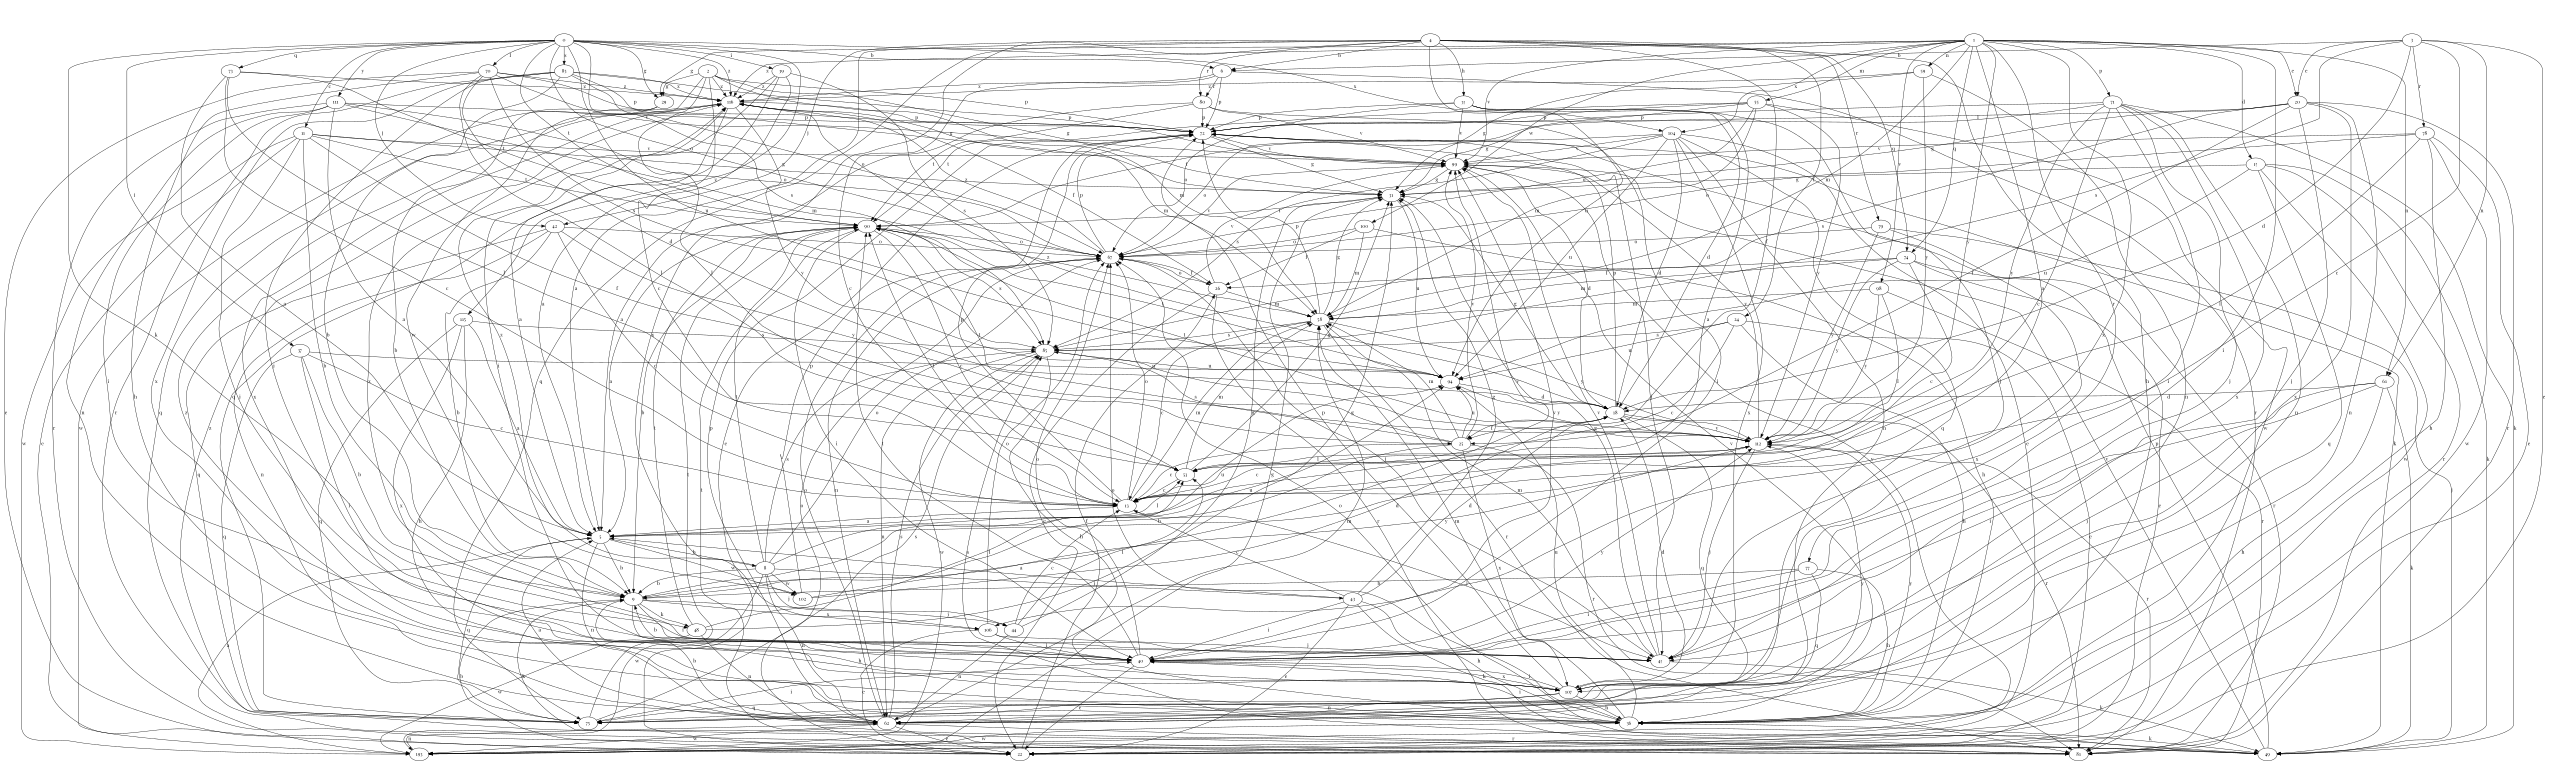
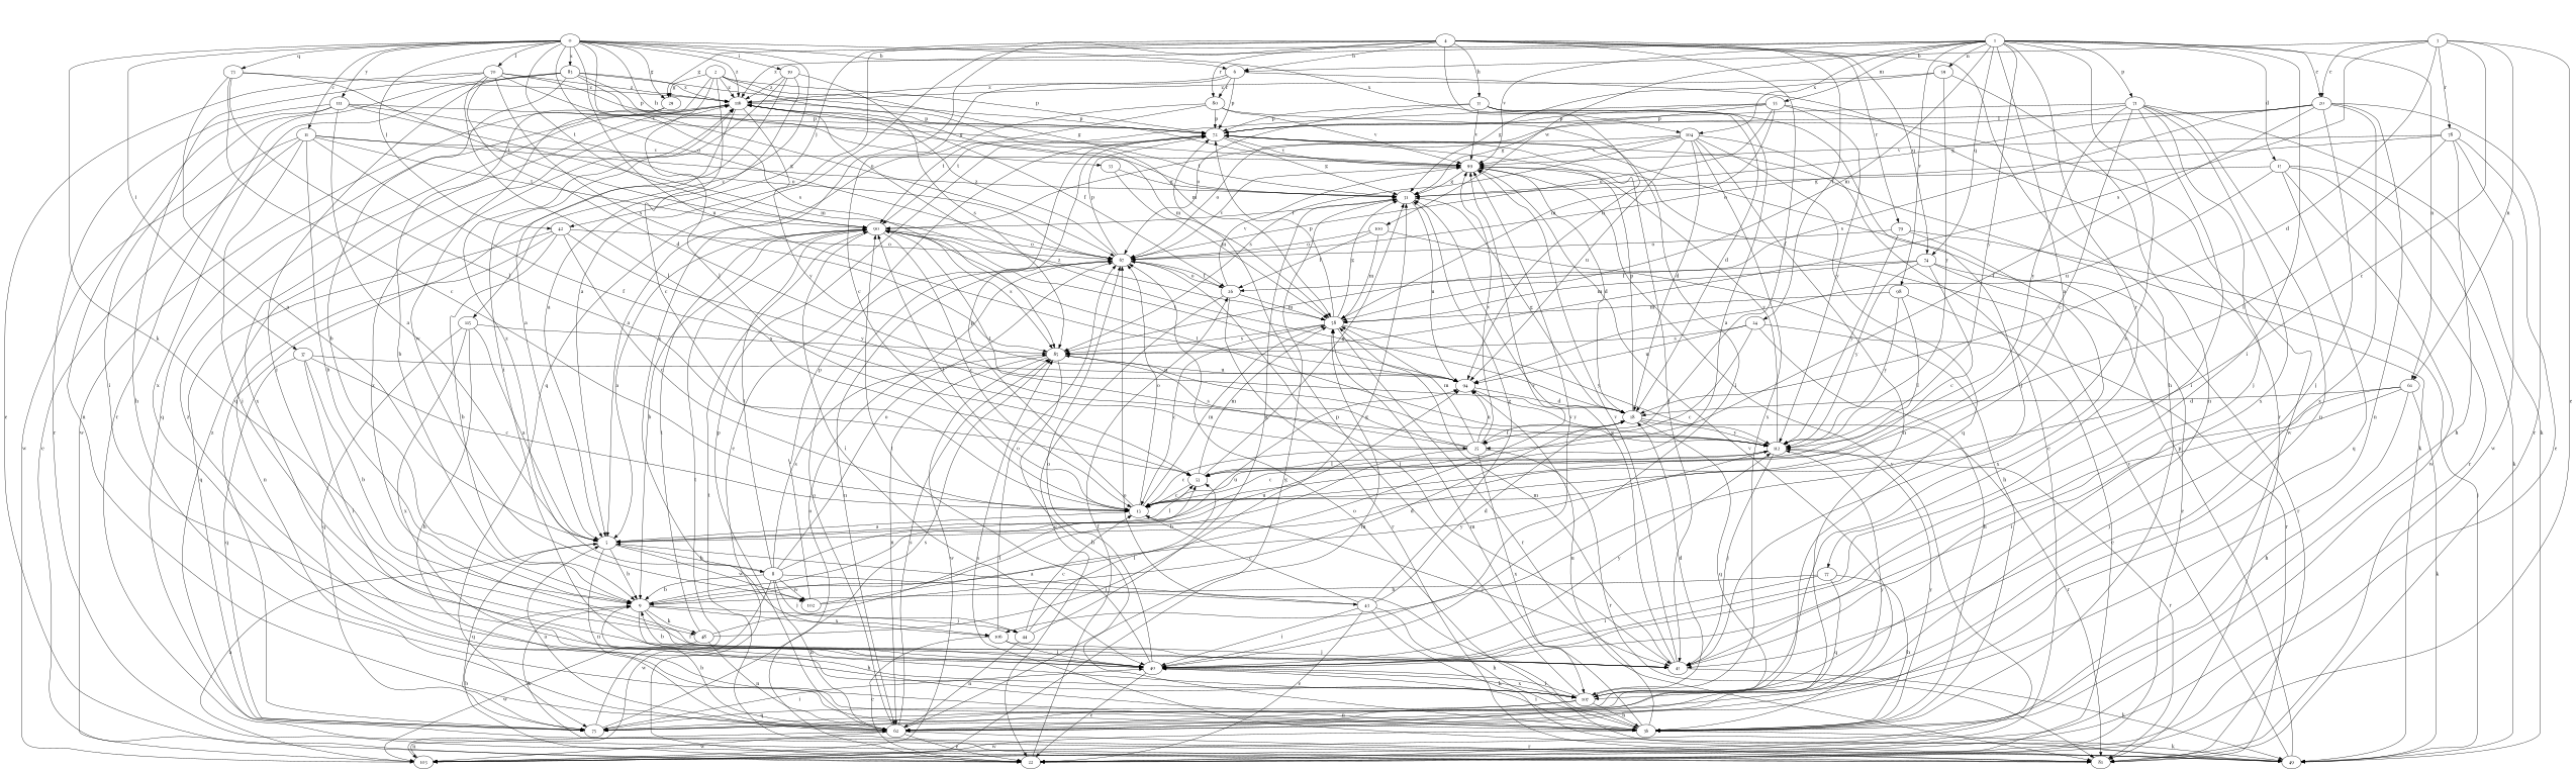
  strict digraph {
    fontname="Playfair Display"
    node [fontname="Playfair Display"]
    edge [fontname="Playfair Display"]
    0
    6
    11
    29
+   33
    37
    39
    42
    48
    n10 [label=70]
    67
    73
    83
    85
    90
    94
    104
    111
    115
    116
    13
    72
    80
    81
    99
    31
    22
    25
    9
-   103 [label=193]
+   103
    45
    58
    40
    75
    5
    112
    62
    53
    18
    36
    26
    107
    1
    15
    20
    55
    59
    61
    71
    74
    77
    98
    100
    106
    102
    8
    49
    2
    3
    78
    4
    24
    35
    79
    43
    44
    0 -> 6 [label=b]
    0 -> 11 [label=c]
    0 -> 29 [label=g]
+   0 -> 33 [label=h]
    0 -> 37 [label=i]
    0 -> 39 [label=i]
    0 -> 42 [label=j]
    0 -> 48 [label=k]
    0 -> n10 [label=l]
    0 -> 67 [label=o]
    0 -> 73 [label=q]
    0 -> 83 [label=s]
    0 -> 85 [label=s]
    0 -> 90 [label=t]
    0 -> 94 [label=u]
    0 -> 104 [label=x]
    0 -> 111 [label=y]
    0 -> 115 [label=z]
    0 -> 116 [label=z]
    6 -> 116 [label=z]
    6 -> 13 [label=c]
    6 -> 72 [label=p]
    6 -> 80 [label=r]
    6 -> 81 [label=r]
    11 -> 90 [label=t]
    11 -> 99 [label=v]
    11 -> 31 [label=g]
    11 -> 22 [label=e]
    11 -> 25 [label=f]
    11 -> 9 [label=b]
    11 -> 103 [label=w]
    11 -> 45 [label=j]
    29 -> 9 [label=b]
    29 -> 103 [label=w]
+   33 -> 31 [label=g]
+   33 -> 58 [label=m]
    37 -> 94 [label=u]
    37 -> 13 [label=c]
    37 -> 9 [label=b]
    37 -> 40 [label=i]
    37 -> 75 [label=q]
    39 -> 85 [label=s]
    39 -> 116 [label=z]
    39 -> 40 [label=i]
    39 -> 75 [label=q]
    39 -> 5 [label=a]
    42 -> 67 [label=o]
    42 -> 13 [label=c]
    42 -> 9 [label=b]
    42 -> 75 [label=q]
    42 -> 112 [label=y]
    42 -> 62 [label=n]
    48 -> 90 [label=t]
    48 -> 31 [label=g]
    48 -> 103 [label=w]
    48 -> 62 [label=n]
    48 -> 53 [label=l]
    n10 -> 85 [label=s]
    n10 -> 116 [label=z]
    n10 -> 72 [label=p]
    n10 -> 99 [label=v]
    n10 -> 22 [label=e]
    n10 -> 53 [label=l]
    n10 -> 18 [label=d]
    n10 -> 36 [label=h]
    67 -> 116 [label=z]
    67 -> 72 [label=p]
    67 -> 99 [label=v]
    67 -> 45 [label=j]
    67 -> 62 [label=n]
    67 -> 26 [label=f]
    73 -> 90 [label=t]
    73 -> 116 [label=z]
    73 -> 13 [label=c]
    73 -> 5 [label=a]
    73 -> 53 [label=l]
    83 -> 67 [label=o]
    83 -> 116 [label=z]
    83 -> 81 [label=r]
    83 -> 99 [label=p]
    83 -> 31 [label=g]
    83 -> 9 [label=b]
    83 -> 45 [label=j]
    83 -> 107 [label=x]
    85 -> 94 [label=u]
    85 -> 103 [label=w]
    85 -> 62 [label=n]
    85 -> 36 [label=h]
    90 -> 67 [label=o]
    90 -> 85 [label=s]
    90 -> 13 [label=c]
    90 -> 9 [label=b]
    90 -> 40 [label=i]
    90 -> 5 [label=a]
    94 -> 90 [label=t]
    94 -> 112 [label=y]
    94 -> 18 [label=d]
    104 -> 67 [label=o]
    104 -> 85 [label=s]
    104 -> 94 [label=u]
    104 -> 99 [label=v]
    104 -> 22 [label=e]
    104 -> 75 [label=q]
    104 -> 62 [label=n]
    104 -> 18 [label=d]
    104 -> 107 [label=x]
    111 -> 67 [label=o]
    111 -> 72 [label=p]
    111 -> 81 [label=r]
    111 -> 58 [label=m]
    111 -> 40 [label=i]
    111 -> 5 [label=a]
    111 -> 62 [label=n]
    115 -> 85 [label=s]
    115 -> 75 [label=q]
    115 -> 5 [label=a]
    115 -> 36 [label=h]
    115 -> 107 [label=x]
    116 -> 72 [label=p]
    116 -> 58 [label=m]
    116 -> 75 [label=q]
    116 -> 5 [label=a]
    116 -> 112 [label=y]
    116 -> 26 [label=f]
    116 -> 107 [label=x]
    13 -> 67 [label=o]
    13 -> 90 [label=t]
    13 -> 72 [label=p]
    13 -> 45 [label=j]
    13 -> 58 [label=m]
    13 -> 5 [label=a]
    72 -> 99 [label=v]
    72 -> 31 [label=g]
    72 -> 22 [label=e]
    72 -> 45 [label=j]
    72 -> 49 [label=k]
    80 -> 90 [label=t]
    80 -> 72 [label=p]
    80 -> 99 [label=v]
    80 -> 40 [label=i]
    80 -> 5 [label=a]
    81 -> 116 [label=z]
    99 -> 31 [label=g]
    99 -> 18 [label=d]
    31 -> 90 [label=t]
    31 -> 94 [label=u]
    22 -> 67 [label=o]
    22 -> 99 [label=v]
    22 -> 9 [label=b]
    22 -> 26 [label=f]
    25 -> 85 [label=s]
    25 -> 90 [label=t]
    25 -> 94 [label=u]
    25 -> 13 [label=c]
    25 -> 81 [label=r]
    25 -> 99 [label=v]
    25 -> 9 [label=b]
    25 -> 58 [label=m]
    25 -> 107 [label=x]
    9 -> 48 [label=k]
    9 -> 94 [label=u]
    9 -> 40 [label=i]
    9 -> 112 [label=y]
    9 -> 36 [label=h]
    9 -> 106 [label=x]
    9 -> 49 [label=k]
    9 -> 44 [label=j]
    103 -> 31 [label=g]
    103 -> 5 [label=a]
    103 -> 62 [label=n]
    45 -> 116 [label=z]
    45 -> 99 [label=v]
    45 -> 31 [label=g]
    45 -> 58 [label=m]
    45 -> 49 [label=k]
    58 -> 85 [label=s]
    58 -> 13 [label=c]
    58 -> 72 [label=p]
    58 -> 81 [label=r]
    58 -> 31 [label=g]
    58 -> 112 [label=y]
    40 -> 67 [label=o]
    40 -> 90 [label=t]
    40 -> 99 [label=v]
    40 -> 22 [label=e]
    40 -> 9 [label=b]
    40 -> 112 [label=y]
    40 -> 107 [label=x]
    75 -> 85 [label=s]
    75 -> 90 [label=t]
    75 -> 40 [label=i]
    5 -> 9 [label=b]
    5 -> 75 [label=q]
    5 -> 62 [label=n]
    5 -> 53 [label=l]
    5 -> 102 [label=w]
    5 -> 8 [label=b]
    112 -> 90 [label=t]
    112 -> 13 [label=c]
    112 -> 81 [label=r]
    112 -> 99 [label=v]
    112 -> 45 [label=j]
    112 -> 53 [label=l]
    62 -> 67 [label=o]
    62 -> 85 [label=s]
    62 -> 72 [label=p]
    62 -> 81 [label=r]
    62 -> 22 [label=e]
    62 -> 9 [label=b]
    62 -> 103 [label=w]
    62 -> 58 [label=m]
    62 -> 5 [label=a]
    62 -> 112 [label=y]
    53 -> 13 [label=c]
    53 -> 31 [label=g]
    53 -> 58 [label=m]
    18 -> 116 [label=z]
    18 -> 72 [label=p]
    18 -> 81 [label=r]
    18 -> 31 [label=g]
    18 -> 25 [label=f]
    18 -> 75 [label=q]
    18 -> 112 [label=y]
    36 -> 67 [label=o]
    36 -> 94 [label=u]
    36 -> 116 [label=z]
    36 -> 99 [label=v]
    36 -> 103 [label=w]
    36 -> 58 [label=m]
    36 -> 40 [label=i]
    36 -> 112 [label=y]
    36 -> 49 [label=k]
    26 -> 67 [label=o]
    26 -> 81 [label=r]
    26 -> 99 [label=v]
    26 -> 22 [label=e]
    26 -> 58 [label=m]
    107 -> 72 [label=p]
    107 -> 40 [label=i]
    107 -> 75 [label=q]
    107 -> 62 [label=n]
    107 -> 18 [label=d]
    107 -> 36 [label=h]
    1 -> 29 [label=g]
    1 -> 104 [label=x]
    1 -> 116 [label=z]
    1 -> 99 [label=v]
    1 -> 58 [label=m]
    1 -> 40 [label=i]
    1 -> 5 [label=a]
    1 -> 112 [label=y]
    1 -> 15 [label=d]
    1 -> 20 [label=e]
    1 -> 55 [label=m]
    1 -> 59 [label=n]
    1 -> 61 [label=n]
    1 -> 71 [label=p]
    1 -> 74 [label=q]
    1 -> 77 [label=r]
    1 -> 98 [label=v]
    1 -> 100 [label=w]
    1 -> 106 [label=x]
    15 -> 94 [label=u]
    15 -> 81 [label=r]
    15 -> 31 [label=g]
    15 -> 103 [label=w]
    15 -> 75 [label=q]
    15 -> 49 [label=k]
    20 -> 85 [label=s]
    20 -> 72 [label=l]
    20 -> 81 [label=r]
    20 -> 31 [label=g]
    20 -> 25 [label=f]
    20 -> 45 [label=j]
    20 -> 62 [label=n]
    20 -> 107 [label=x]
    55 -> 67 [label=o]
    55 -> 90 [label=t]
    55 -> 72 [label=p]
    55 -> 31 [label=g]
    55 -> 103 [label=w]
    55 -> 58 [label=m]
    55 -> 112 [label=y]
    59 -> 116 [label=z]
    59 -> 31 [label=g]
    59 -> 112 [label=y]
    59 -> 62 [label=n]
    61 -> 45 [label=j]
    61 -> 40 [label=i]
    61 -> 18 [label=d]
    61 -> 36 [label=h]
    61 -> 49 [label=k]
    71 -> 90 [label=t]
    71 -> 13 [label=c]
    71 -> 72 [label=p]
    71 -> 45 [label=j]
    71 -> 40 [label=i]
    71 -> 112 [label=y]
    71 -> 62 [label=n]
    71 -> 107 [label=x]
    71 -> 49 [label=k]
    74 -> 13 [label=c]
    74 -> 81 [label=r]
    74 -> 22 [label=e]
    74 -> 58 [label=m]
    74 -> 112 [label=y]
    74 -> 26 [label=f]
    77 -> 9 [label=b]
    77 -> 40 [label=i]
    77 -> 75 [label=q]
    77 -> 36 [label=h]
    98 -> 81 [label=r]
    98 -> 58 [label=m]
    98 -> 112 [label=y]
    98 -> 53 [label=l]
    100 -> 67 [label=o]
    100 -> 58 [label=m]
    100 -> 36 [label=h]
    100 -> 26 [label=f]
    106 -> 67 [label=o]
    106 -> 22 [label=e]
    106 -> 45 [label=j]
    106 -> 40 [label=i]
    102 -> 72 [label=p]
    102 -> 99 [label=v]
    102 -> 18 [label=d]
    8 -> 67 [label=o]
    8 -> 85 [label=s]
    8 -> 90 [label=t]
    8 -> 94 [label=u]
    8 -> 116 [label=z]
    8 -> 9 [label=b]
    8 -> 103 [label=w]
    8 -> 62 [label=n]
    8 -> 102 [label=w]
    8 -> 43 [label=j]
    8 -> 44 [label=j]
    49 -> 67 [label=o]
    49 -> 85 [label=s]
    49 -> 90 [label=t]
    49 -> 72 [label=p]
    49 -> 99 [label=v]
    2 -> 29 [label=g]
    2 -> 116 [label=z]
    2 -> 13 [label=c]
    2 -> 72 [label=p]
    2 -> 31 [label=g]
    2 -> 58 [label=m]
    2 -> 53 [label=l]
    2 -> 102 [label=w]
    3 -> 6 [label=b]
    3 -> 85 [label=s]
    3 -> 13 [label=c]
    3 -> 22 [label=e]
    3 -> 18 [label=d]
    3 -> 20 [label=e]
    3 -> 61 [label=n]
    3 -> 78 [label=r]
    78 -> 67 [label=o]
    78 -> 99 [label=v]
    78 -> 22 [label=e]
    78 -> 103 [label=w]
    78 -> 53 [label=l]
    78 -> 36 [label=h]
    4 -> 6 [label=b]
    4 -> 42 [label=j]
    4 -> 94 [label=u]
    4 -> 80 [label=r]
    4 -> 25 [label=f]
    4 -> 75 [label=q]
    4 -> 5 [label=a]
    4 -> 36 [label=h]
    4 -> 74 [label=q]
    4 -> 106 [label=x]
    4 -> 24 [label=f]
    4 -> 35 [label=h]
    4 -> 79 [label=r]
    24 -> 85 [label=s]
    24 -> 94 [label=u]
    24 -> 13 [label=c]
    24 -> 22 [label=e]
    24 -> 36 [label=h]
    35 -> 67 [label=o]
    35 -> 72 [label=p]
    35 -> 99 [label=v]
    35 -> 45 [label=j]
    35 -> 5 [label=a]
    35 -> 18 [label=d]
    79 -> 67 [label=o]
    79 -> 112 [label=y]
    79 -> 107 [label=x]
    79 -> 49 [label=j]
    43 -> 13 [label=c]
    43 -> 31 [label=g]
    43 -> 22 [label=e]
    43 -> 40 [label=i]
    43 -> 5 [label=a]
    43 -> 18 [label=d]
    43 -> 36 [label=h]
    43 -> 49 [label=k]
    44 -> 13 [label=c]
    44 -> 31 [label=g]
    44 -> 62 [label=n]
    44 -> 53 [label=l]
  }
